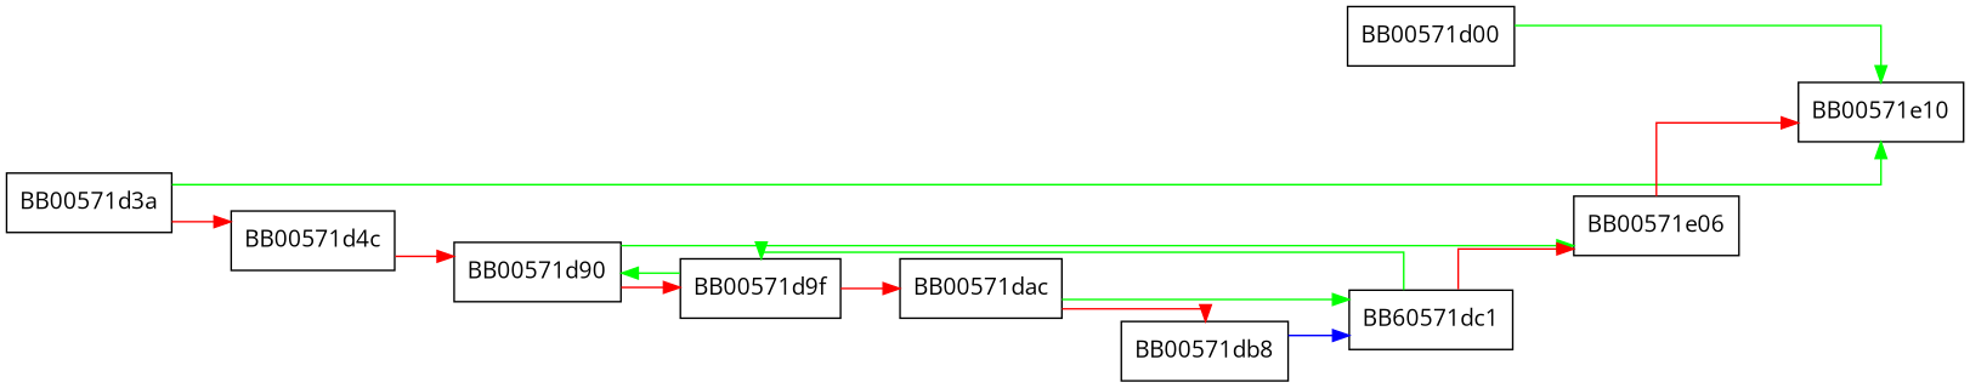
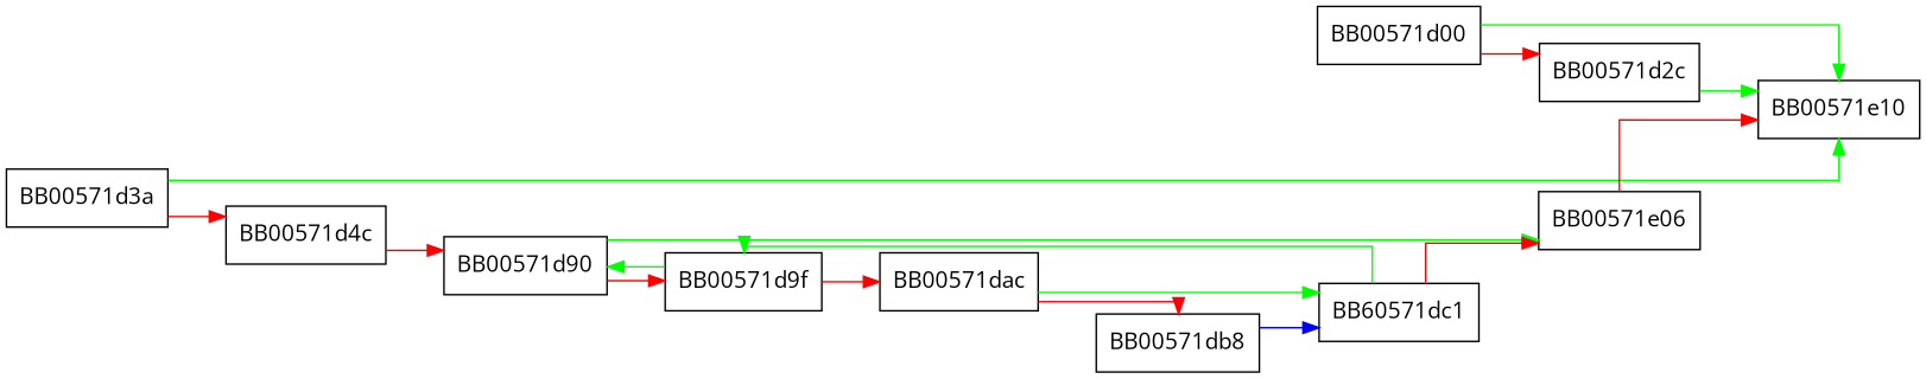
  digraph {
    fontname="Open Sans"
    rankdir=LR
    splines=ortho
    node [fontname="Open Sans" shape=box]
    edge [color=red fontname="Open Sans"]
    BB00571d00
    BB00571e10
+   BB00571d2c
    BB00571d3a
    BB00571d4c
    BB00571d90
    BB00571e06
    BB00571d9f
    BB00571dac
    n10 [label=BB60571dc1]
    BB00571db8
    BB00571d00 -> BB00571e10 [color=green]
+   BB00571d00 -> BB00571d2c
+   BB00571d2c -> BB00571e10 [color=green]
    BB00571d3a -> BB00571e10 [color=green]
    BB00571d3a -> BB00571d4c
    BB00571d4c -> BB00571d90
    BB00571d90 -> BB00571e06 [color=green]
    BB00571d90 -> BB00571d9f
    BB00571e06 -> BB00571e10
    BB00571d9f -> BB00571d90 [color=green]
    BB00571d9f -> BB00571dac
    BB00571dac -> n10 [color=green]
    BB00571dac -> BB00571db8
    n10 -> BB00571e06
    n10 -> BB00571d9f [color=green]
    BB00571db8 -> n10 [color=blue]
  }
